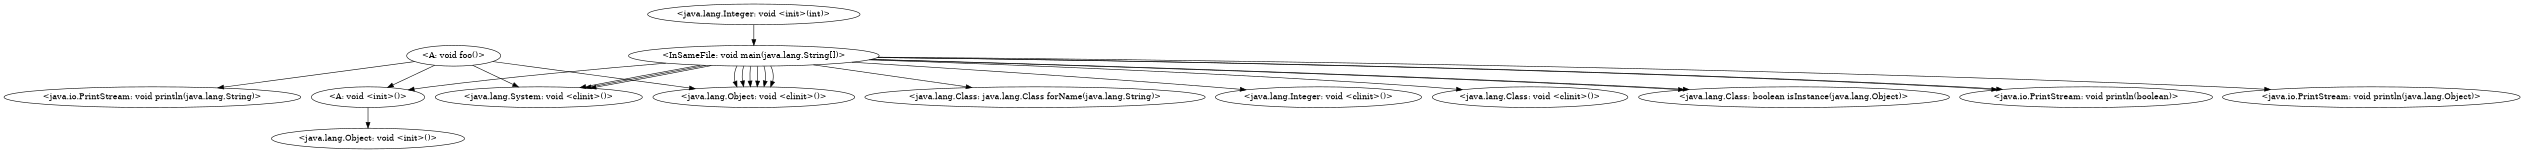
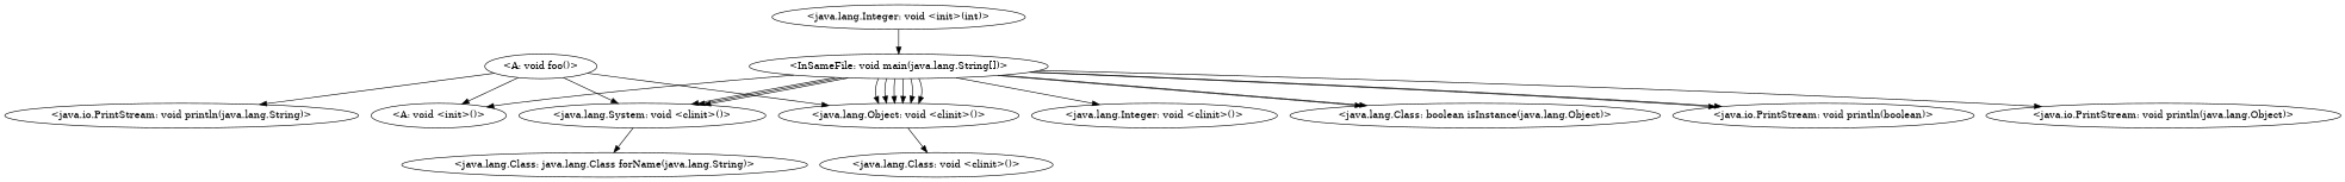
  digraph {
    "<InSameFile: void main(java.lang.String[])>"
    "<java.lang.Object: void <clinit>()>"
    "<java.lang.Class: java.lang.Class forName(java.lang.String)>"
    "<java.lang.System: void <clinit>()>"
    "<java.lang.Integer: void <clinit>()>"
    "<java.lang.Class: void <clinit>()>"
    "<java.lang.Class: boolean isInstance(java.lang.Object)>"
    "<java.io.PrintStream: void println(boolean)>"
    "<A: void <init>()>"
    "<java.io.PrintStream: void println(java.lang.Object)>"
    "<java.lang.Integer: void <init>(int)>"
-   "<java.lang.Object: void <init>()>"
    "<A: void foo()>"
    "<java.io.PrintStream: void println(java.lang.String)>"
    "<InSameFile: void main(java.lang.String[])>" -> "<java.lang.Object: void <clinit>()>"
    "<InSameFile: void main(java.lang.String[])>" -> "<java.lang.Object: void <clinit>()>"
    "<InSameFile: void main(java.lang.String[])>" -> "<java.lang.Object: void <clinit>()>"
    "<InSameFile: void main(java.lang.String[])>" -> "<java.lang.Object: void <clinit>()>"
    "<InSameFile: void main(java.lang.String[])>" -> "<java.lang.Object: void <clinit>()>"
    "<InSameFile: void main(java.lang.String[])>" -> "<java.lang.Object: void <clinit>()>"
-   "<InSameFile: void main(java.lang.String[])>" -> "<java.lang.Class: java.lang.Class forName(java.lang.String)>"
+   "<java.lang.System: void <clinit>()>" -> "<java.lang.Class: java.lang.Class forName(java.lang.String)>"
    "<InSameFile: void main(java.lang.String[])>" -> "<java.lang.System: void <clinit>()>"
    "<InSameFile: void main(java.lang.String[])>" -> "<java.lang.System: void <clinit>()>"
    "<InSameFile: void main(java.lang.String[])>" -> "<java.lang.System: void <clinit>()>"
    "<InSameFile: void main(java.lang.String[])>" -> "<java.lang.Integer: void <clinit>()>"
-   "<InSameFile: void main(java.lang.String[])>" -> "<java.lang.Class: void <clinit>()>"
+   "<java.lang.Object: void <clinit>()>" -> "<java.lang.Class: void <clinit>()>"
    "<InSameFile: void main(java.lang.String[])>" -> "<java.lang.Class: boolean isInstance(java.lang.Object)>"
    "<InSameFile: void main(java.lang.String[])>" -> "<java.lang.Class: boolean isInstance(java.lang.Object)>"
    "<InSameFile: void main(java.lang.String[])>" -> "<java.io.PrintStream: void println(boolean)>"
    "<InSameFile: void main(java.lang.String[])>" -> "<java.io.PrintStream: void println(boolean)>"
    "<InSameFile: void main(java.lang.String[])>" -> "<A: void <init>()>"
    "<InSameFile: void main(java.lang.String[])>" -> "<java.io.PrintStream: void println(java.lang.Object)>"
-   "<A: void <init>()>" -> "<java.lang.Object: void <init>()>"
    "<java.lang.Integer: void <init>(int)>" -> "<InSameFile: void main(java.lang.String[])>"
    "<A: void foo()>" -> "<java.lang.Object: void <clinit>()>"
    "<A: void foo()>" -> "<java.lang.System: void <clinit>()>"
    "<A: void foo()>" -> "<A: void <init>()>"
    "<A: void foo()>" -> "<java.io.PrintStream: void println(java.lang.String)>"
  }
